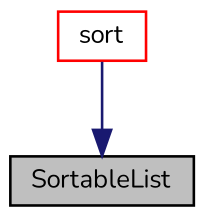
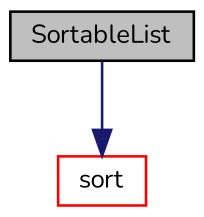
  digraph {
    rankdir=TB
    fontname=Nunito
    node [fontname=Nunito fontsize=10 shape=record]
    n1 [color=black fillcolor=grey75 fontcolor=black height=0.2 label=SortableList style=filled width=0.4]
    n2 [color=red height=0.2 label=sort width=0.4]
-   n2 -> n1 [color=midnightblue fontname=Nunito fontsize=10 labelfontname=Helvetica labelfontsize=10 style=solid]
+   n1 -> n2 [color=midnightblue fontname=Nunito fontsize=10 labelfontname=Helvetica labelfontsize=10 style=solid]
  }
